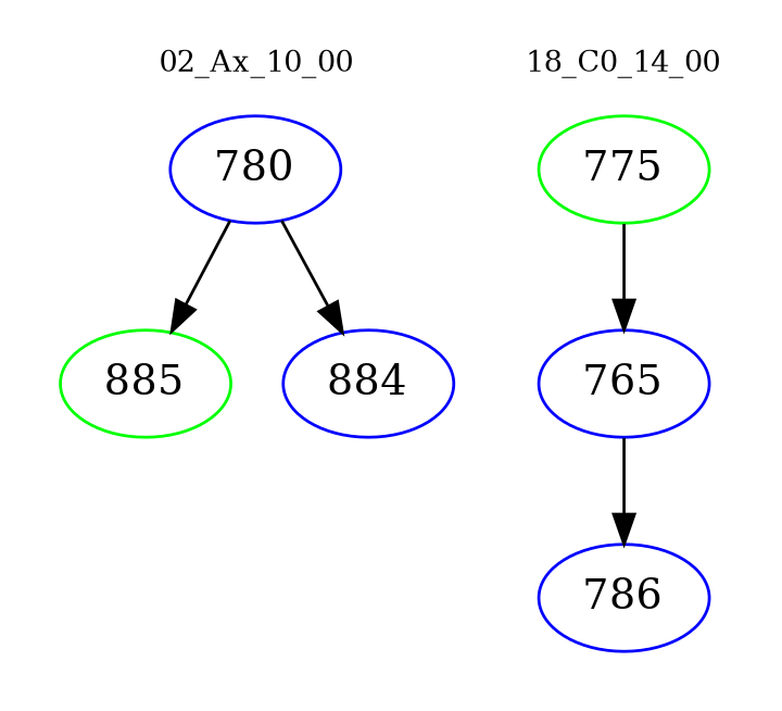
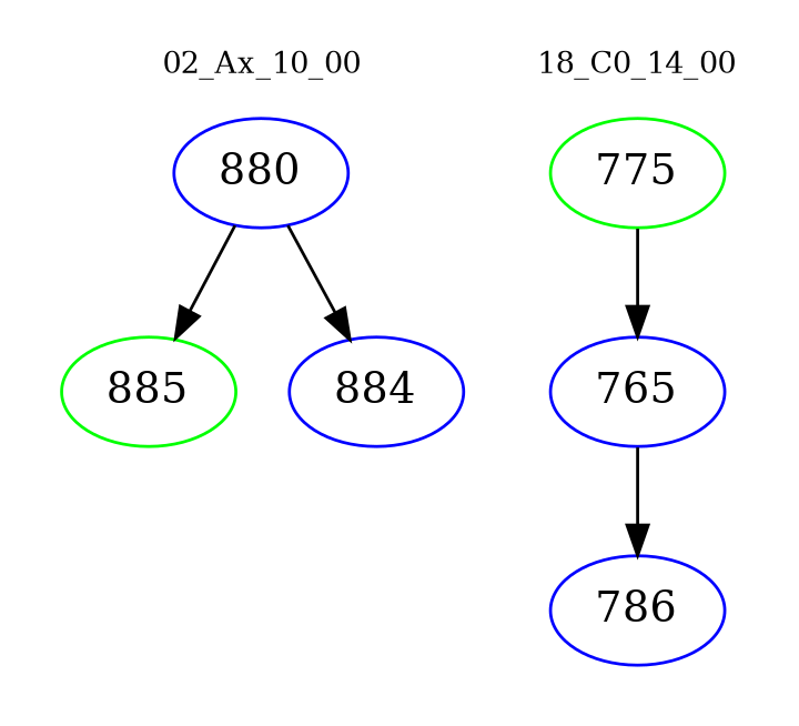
  digraph {
    node [color=blue]
    edge [color=black]
    n1 [color=green label=885]
-   n2 [label=780]
+   n2 [label=880]
    n3 [label=884]
    n4 [color=green label=775]
    n5 [label=765]
    n6 [label=786]
    subgraph cluster_1 {
      color=white
      fontsize=10
      label="02_Ax_10_00"
      n1
      n2
      n3
    }
    subgraph cluster_2 {
      color=white
      fontsize=10
      label="18_C0_14_00"
      n4
      n5
      n6
    }
    n2 -> n1
    n2 -> n3
    n4 -> n5
    n5 -> n6
  }
